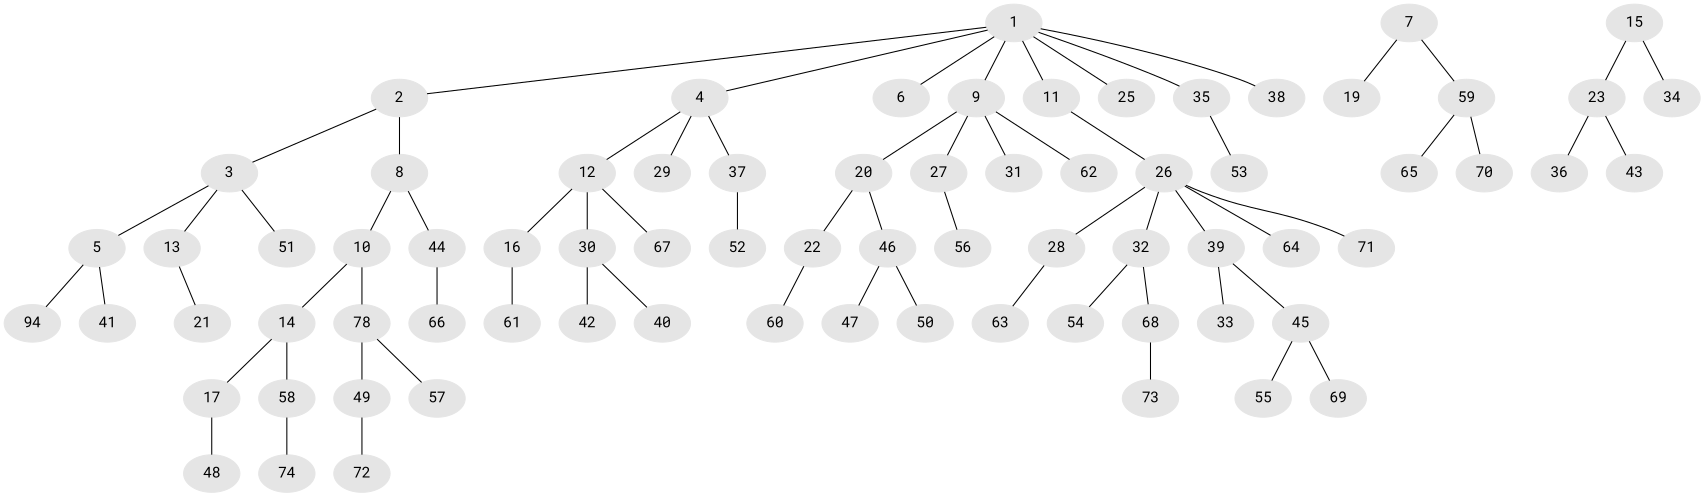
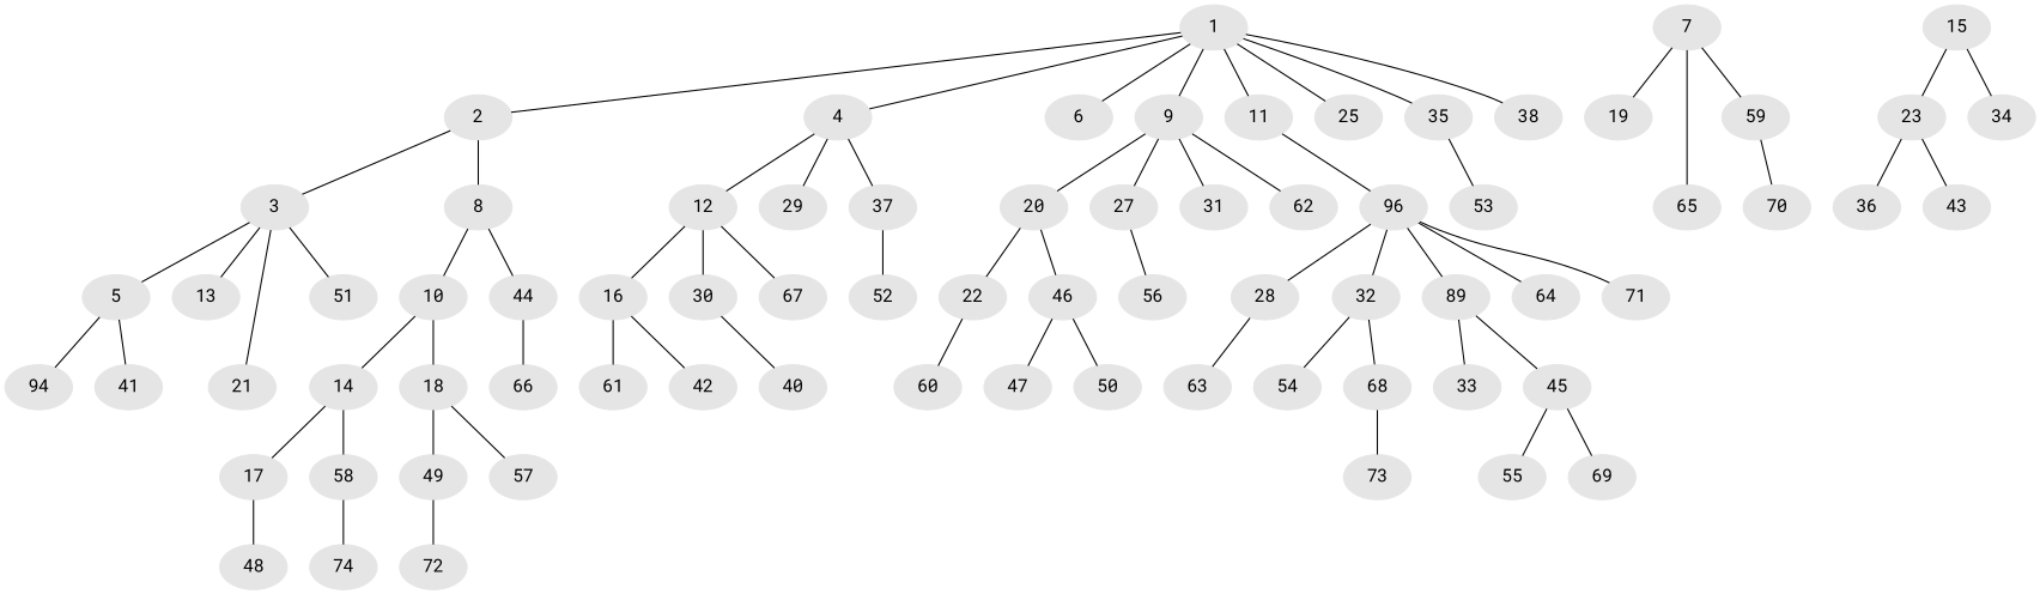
  graph {
    fontname="Roboto Mono"
    node [color=gray90 fontname="Roboto Mono" style=filled]
    edge [fontname="Roboto Mono"]
    1
    2
    4
    6
    9
    11
    25
    35
    38
    3
    8
    12
    29
    37
    20
    27
    31
    62
-   26
+   26 [label=96]
    53
    5
    13
    21
    51
    10
    44
    n27 [label=94]
    41
    16
    30
    67
    52
    7
    19
    59
    65
    70
    14
-   18 [label=78]
+   18
    66
    22
    46
    56
    17
    58
    49
    57
    28
    32
-   39
+   39 [label=89]
    64
    71
    15
    23
    34
    61
    40
    42
    48
    74
    36
    43
    72
    60
    47
    50
    63
    54
    68
    33
    45
    73
    55
    69
    1 -- 2
    1 -- 4
    1 -- 6
    1 -- 9
    1 -- 11
    1 -- 25
    1 -- 35
    1 -- 38
    2 -- 3
    2 -- 8
    4 -- 12
    4 -- 29
    4 -- 37
    9 -- 20
    9 -- 27
    9 -- 31
    9 -- 62
    11 -- 26
    35 -- 53
    3 -- 5
    3 -- 13
-   13 -- 21
+   3 -- 21
    3 -- 51
    8 -- 10
    8 -- 44
    12 -- 16
    12 -- 30
    12 -- 67
    37 -- 52
    20 -- 22
    20 -- 46
    27 -- 56
    26 -- 28
    26 -- 32
    26 -- 39
    26 -- 64
    26 -- 71
    5 -- n27
    5 -- 41
    10 -- 14
    10 -- 18
    44 -- 66
    16 -- 61
    30 -- 40
-   30 -- 42
+   16 -- 42
    7 -- 19
    7 -- 59
-   59 -- 65
+   7 -- 65
    59 -- 70
    14 -- 17
    14 -- 58
    18 -- 49
    18 -- 57
    22 -- 60
    46 -- 47
    46 -- 50
    17 -- 48
    58 -- 74
    49 -- 72
    28 -- 63
    32 -- 54
    32 -- 68
    39 -- 33
    39 -- 45
    15 -- 23
    15 -- 34
    23 -- 36
    23 -- 43
    68 -- 73
    45 -- 55
    45 -- 69
  }
